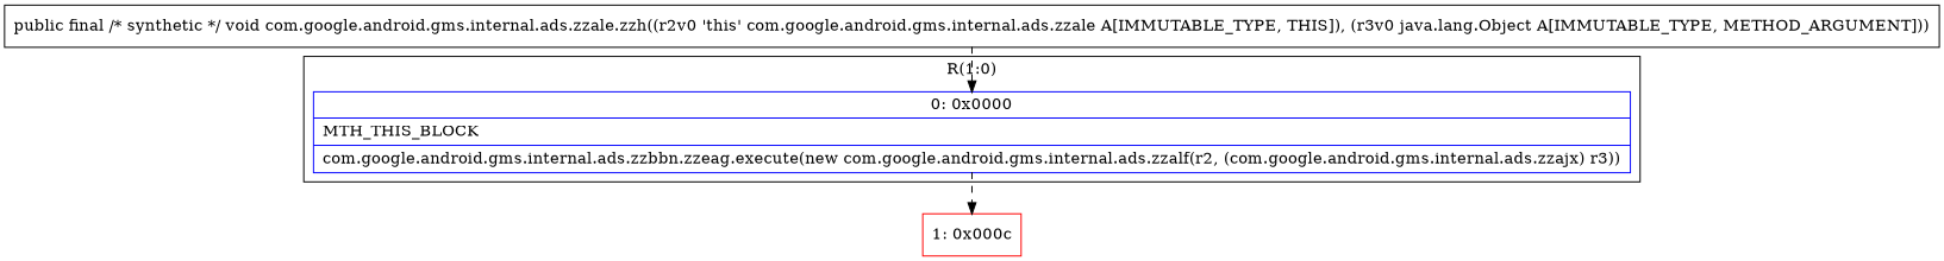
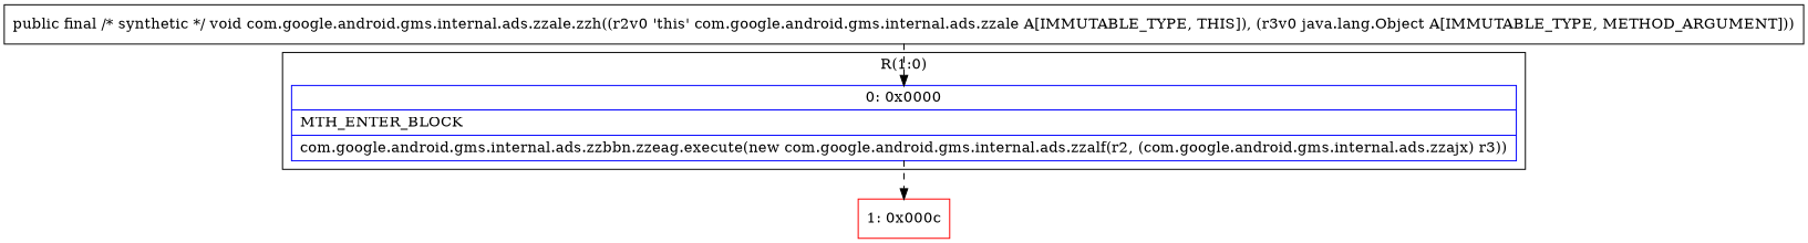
  digraph {
    node [shape=record]
    edge [style=dashed]
-   n1 [color=blue label="{0\:\ 0x0000|MTH_THIS_BLOCK\l|com.google.android.gms.internal.ads.zzbbn.zzeag.execute(new com.google.android.gms.internal.ads.zzalf(r2, (com.google.android.gms.internal.ads.zzajx) r3))\l}"]
+   n1 [color=blue label="{0\:\ 0x0000|MTH_ENTER_BLOCK\l|com.google.android.gms.internal.ads.zzbbn.zzeag.execute(new com.google.android.gms.internal.ads.zzalf(r2, (com.google.android.gms.internal.ads.zzajx) r3))\l}"]
    n2 [color=red label="{1\:\ 0x000c}"]
    n3 [label="{public final \/* synthetic *\/ void com.google.android.gms.internal.ads.zzale.zzh((r2v0 'this' com.google.android.gms.internal.ads.zzale A[IMMUTABLE_TYPE, THIS]), (r3v0 java.lang.Object A[IMMUTABLE_TYPE, METHOD_ARGUMENT])) }"]
    subgraph cluster_1 {
      label="R(1:0)"
      n1
    }
    n1 -> n2
    n3 -> n1
  }
